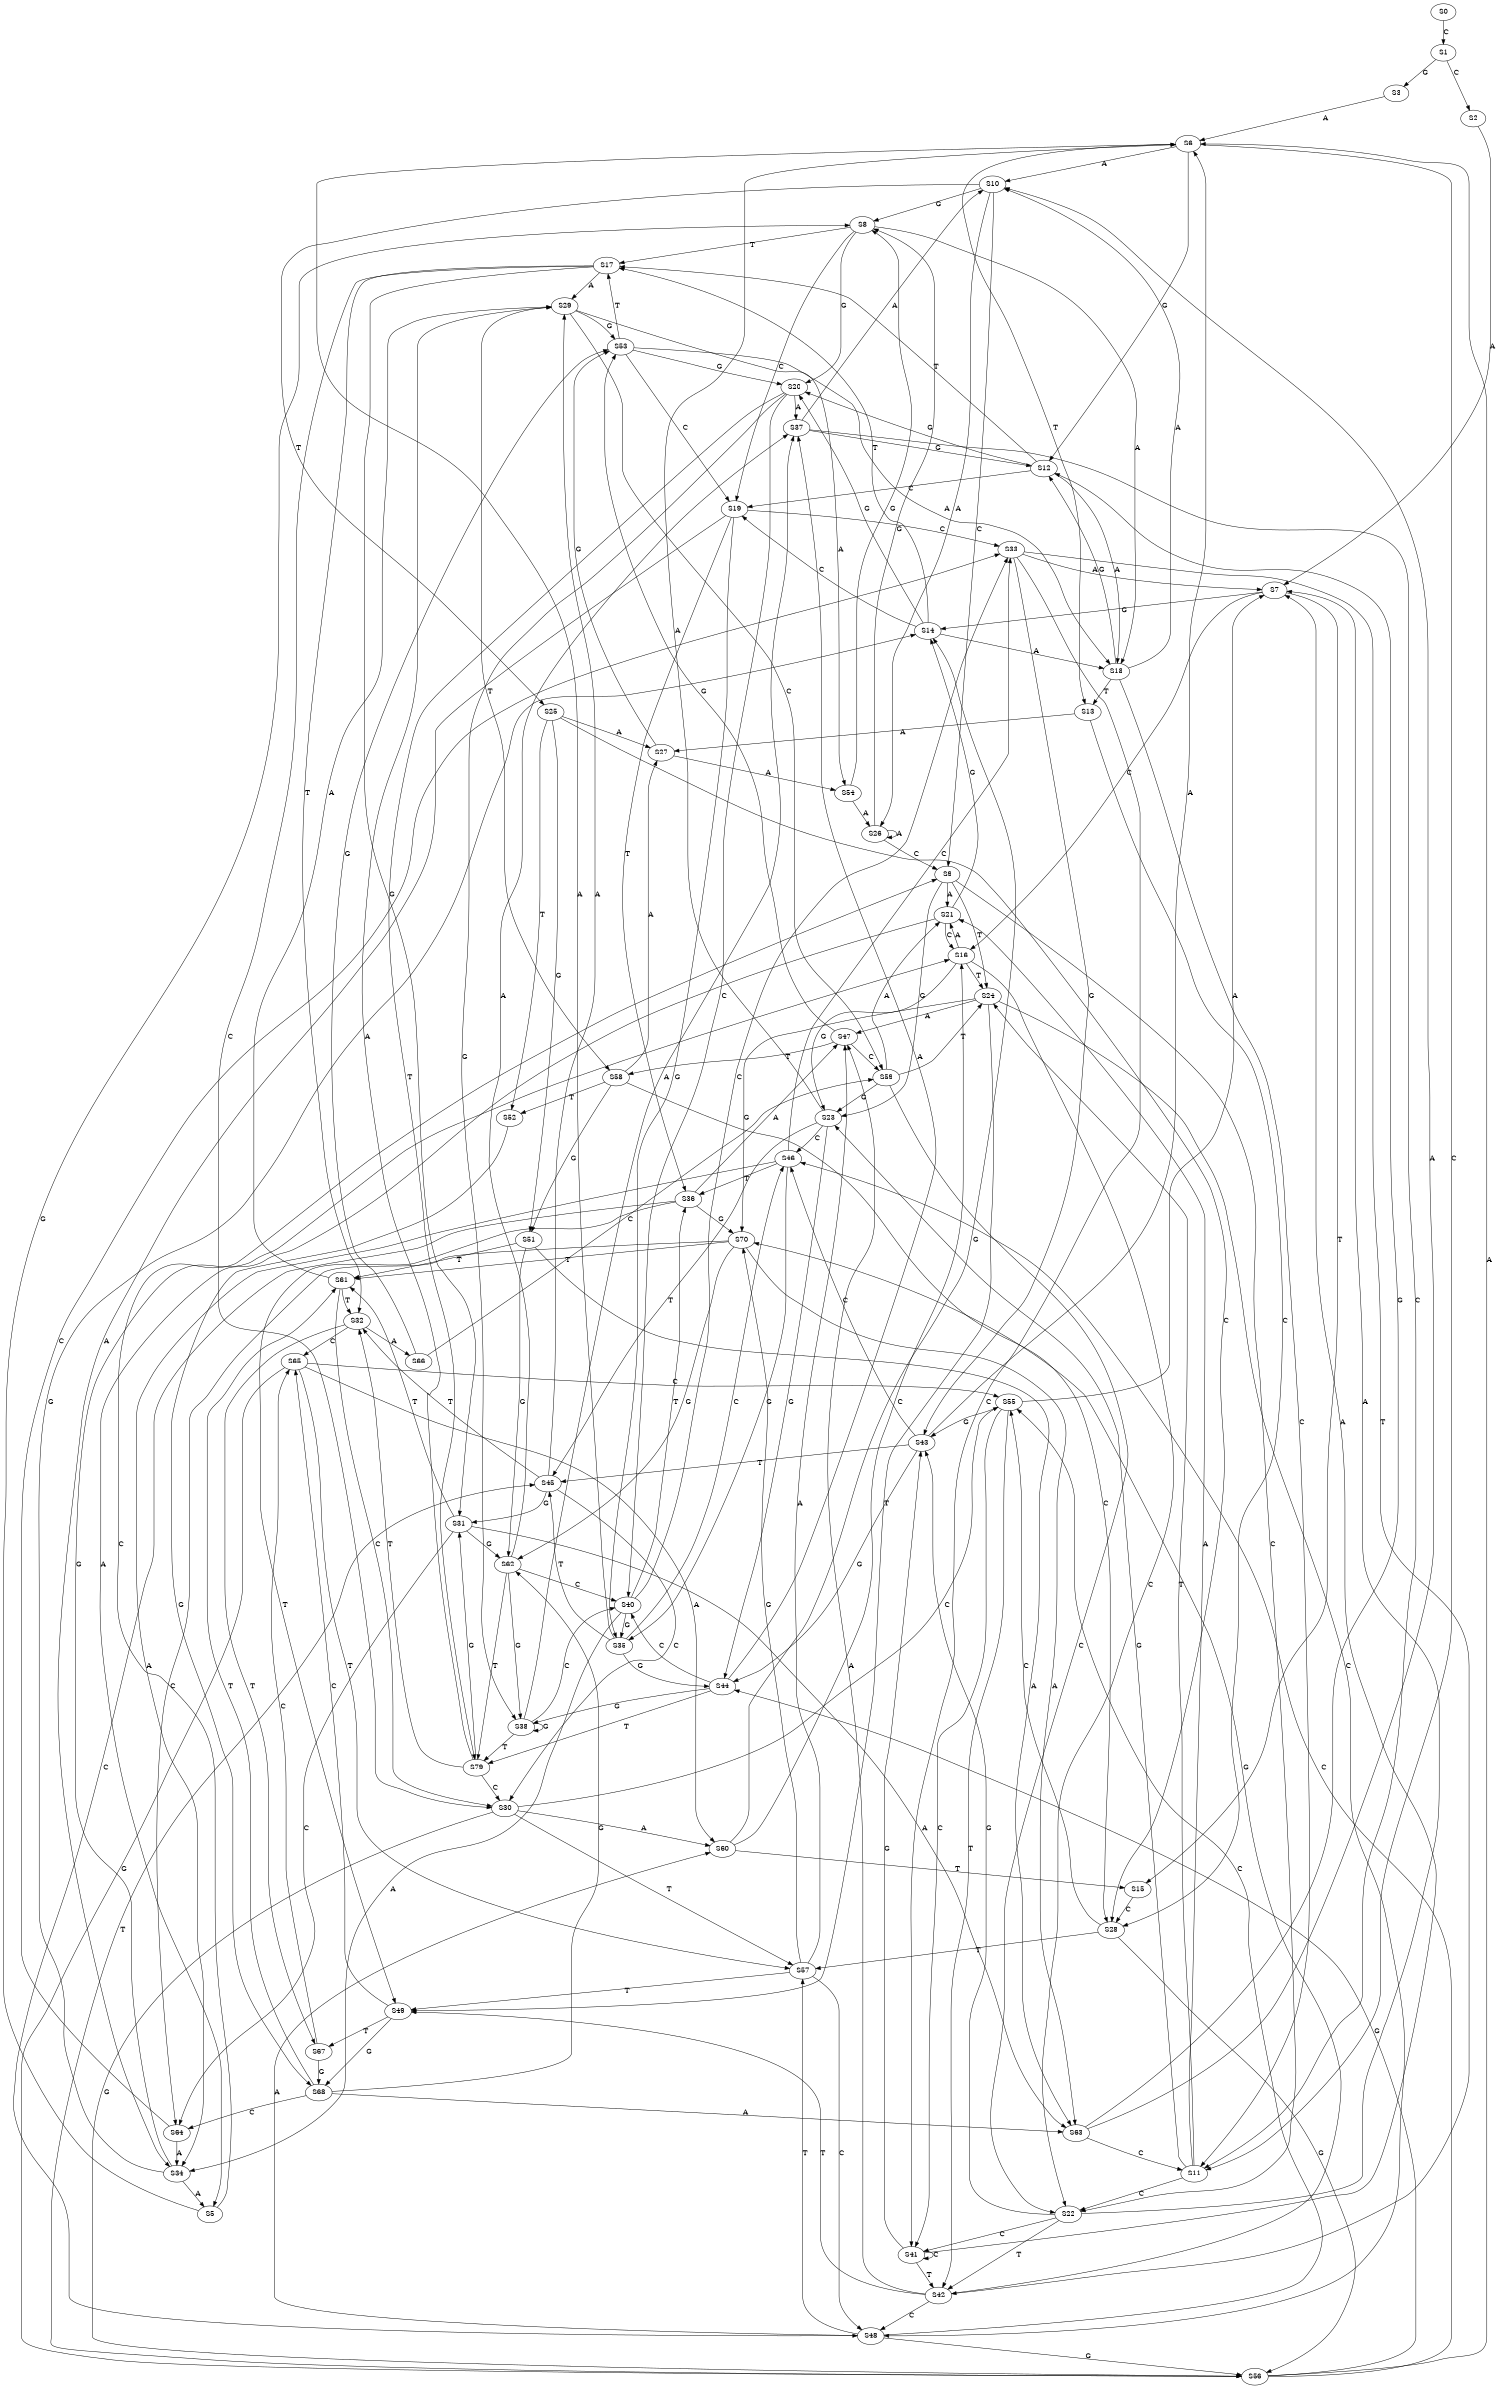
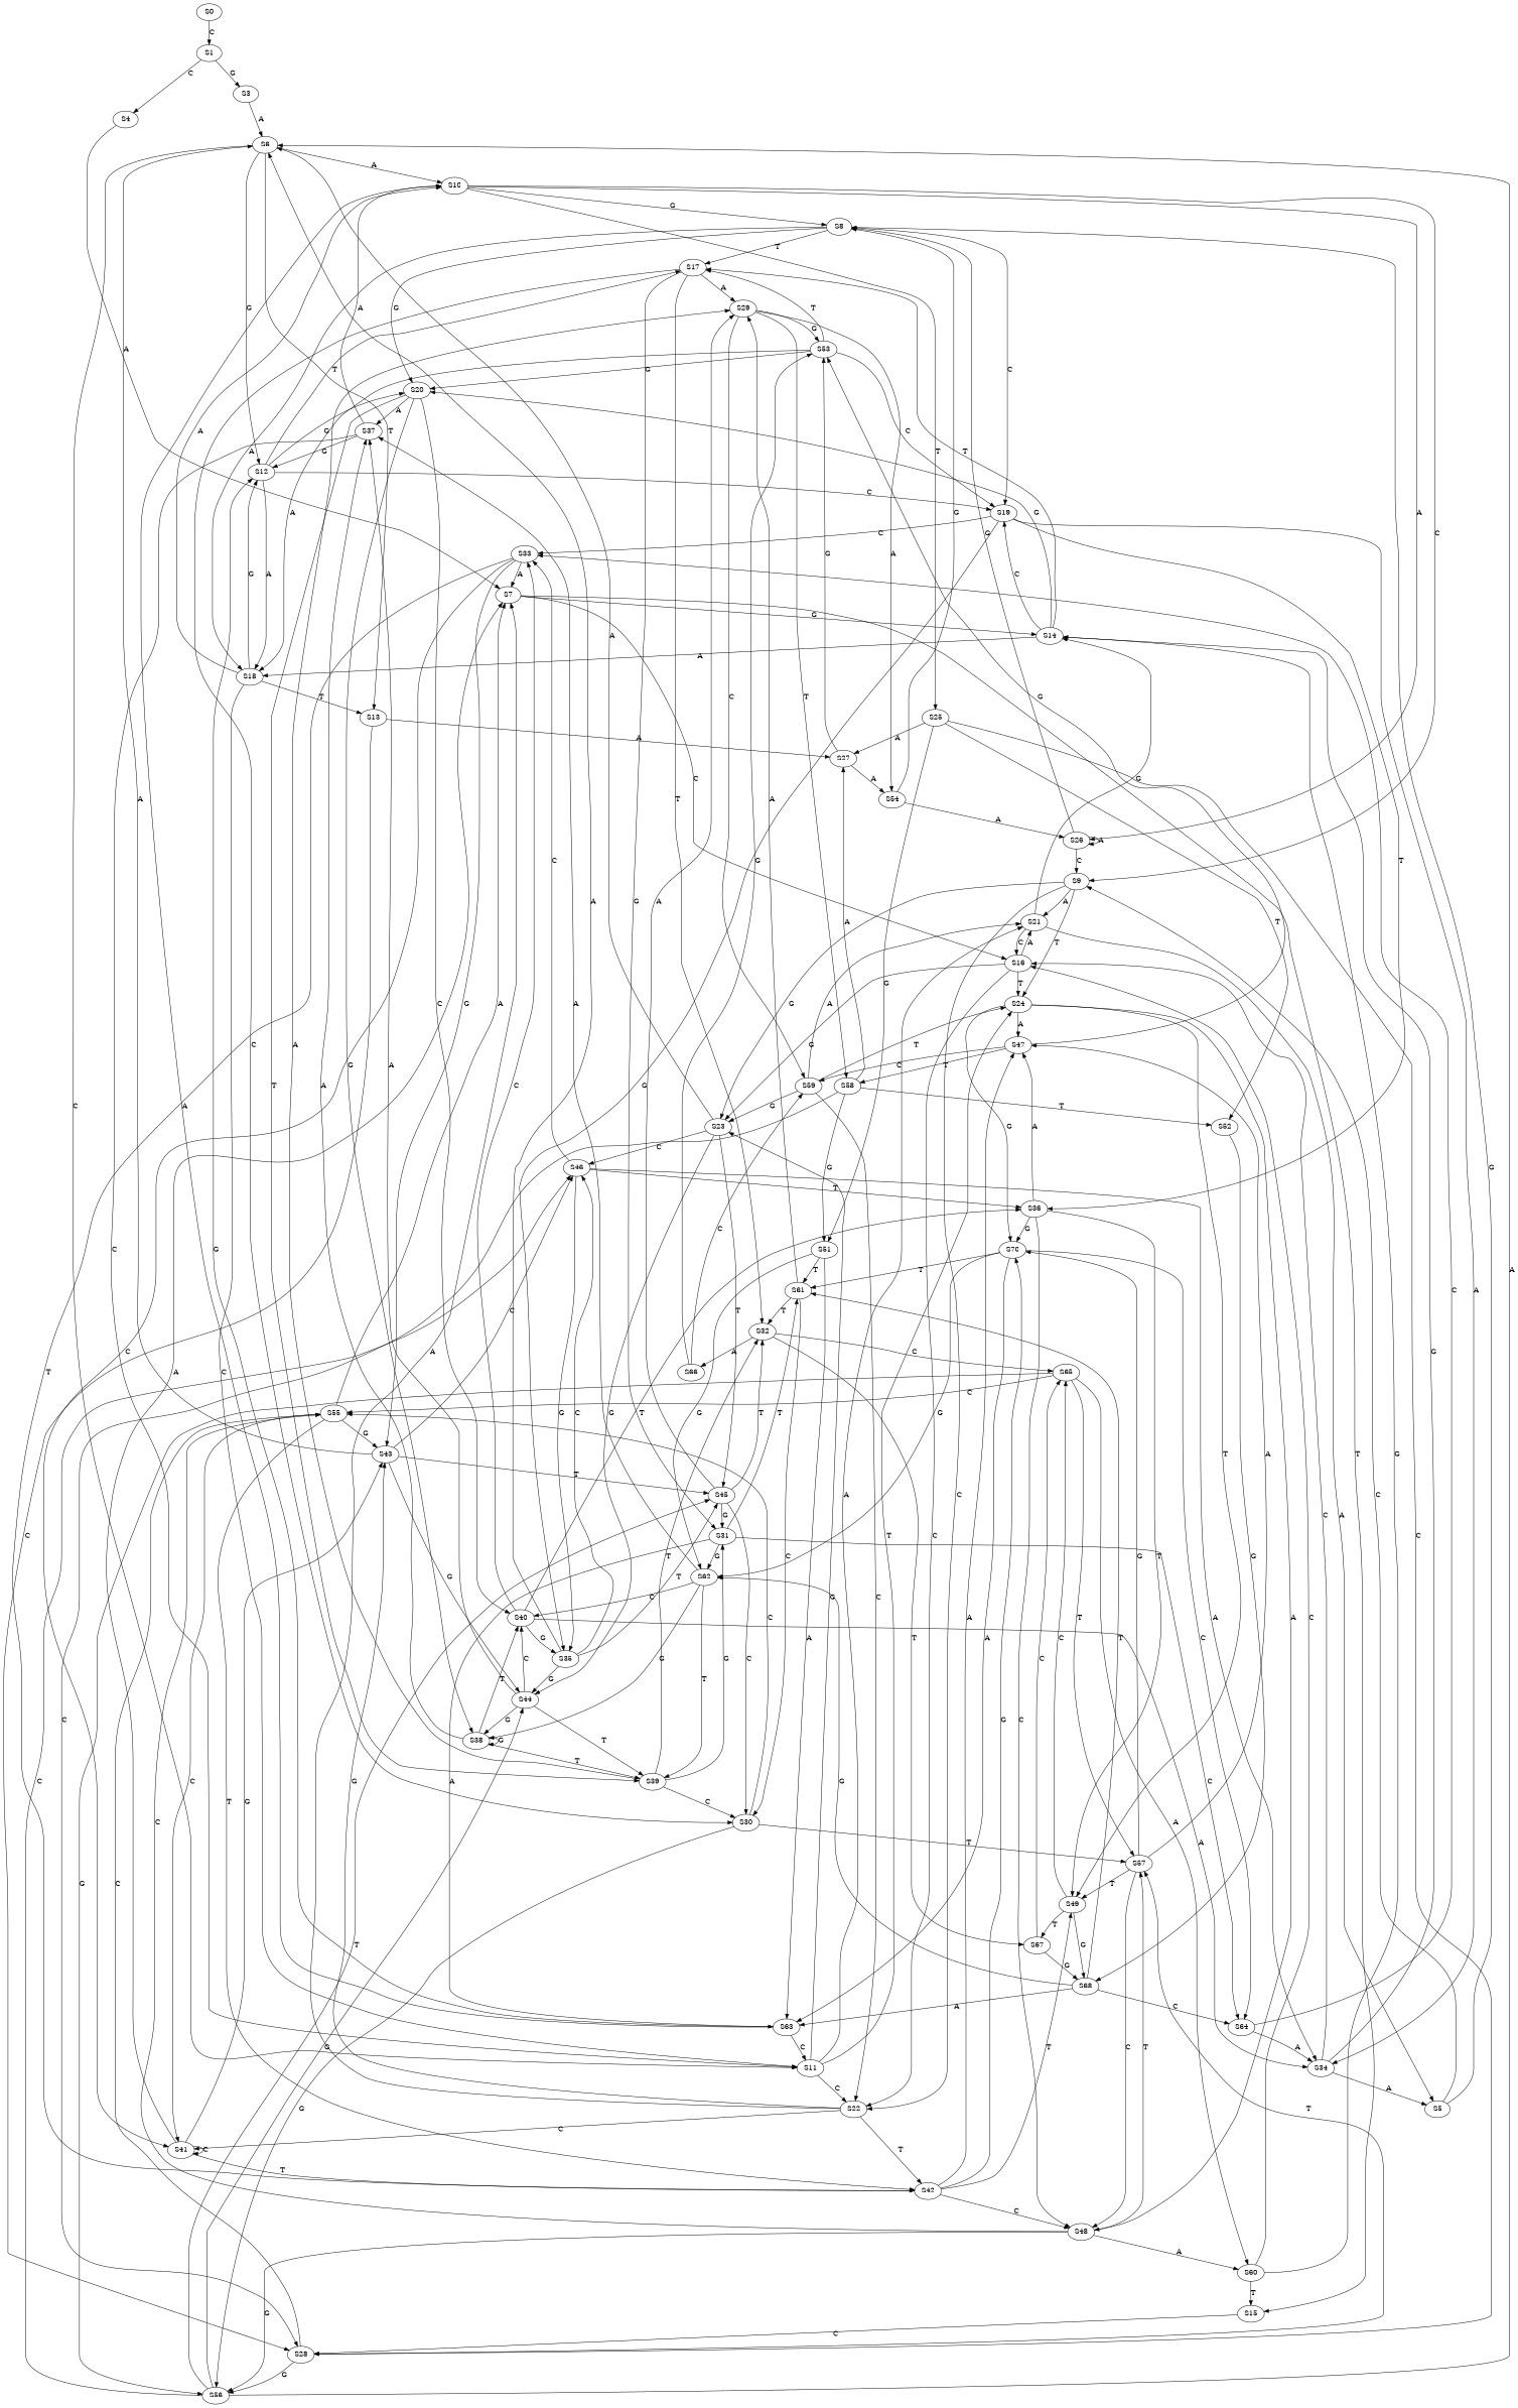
  strict digraph {
    S0
    S1
    S3
-   S4 [label=S2]
+   S4
    S6
    S7
    S5
    S8
    S9
    S10
    S11
    S12
    S13
    S14
    S15
    S16
    S17
    S18
    S19
    S20
    S21
    S22
    S23
    S24
    S25
    S26
    S27
    S28
    S29
    S30
    S31
    S32
    S33
    S34
    S35
    S36
    S37
    S38
-   S39 [label=S79]
+   S39
    S40
    S41
    S42
    S43
    S44
    S45
    S46
    S47
    S48
    S49
    n50 [label=S70]
    S51
    S52
    S53
    S54
    S55
    S56
    S57
    S58
    S59
    S60
    S61
    S62
    S63
    S64
    S65
    S66
    S67
    S68
    S0 -> S1 [label=C]
    S1 -> S3 [label=G]
    S1 -> S4 [label=C]
    S3 -> S6 [label=A]
    S4 -> S7 [label=A]
    S6 -> S10 [label=A]
    S6 -> S11 [label=C]
    S6 -> S12 [label=G]
    S6 -> S13 [label=T]
    S7 -> S14 [label=G]
    S7 -> S15 [label=T]
    S7 -> S16 [label=C]
    S5 -> S8 [label=G]
    S5 -> S9 [label=C]
    S8 -> S17 [label=T]
    S8 -> S18 [label=A]
    S8 -> S19 [label=C]
    S8 -> S20 [label=G]
    S9 -> S21 [label=A]
    S9 -> S22 [label=C]
    S9 -> S23 [label=G]
    S9 -> S24 [label=T]
    S10 -> S8 [label=G]
    S10 -> S9 [label=C]
    S10 -> S25 [label=T]
    S10 -> S26 [label=A]
    S11 -> S21 [label=A]
    S11 -> S22 [label=C]
    S11 -> S23 [label=G]
    S11 -> S24 [label=T]
    S12 -> S17 [label=T]
    S12 -> S18 [label=A]
    S12 -> S19 [label=C]
    S12 -> S20 [label=G]
    S13 -> S27 [label=A]
    S13 -> S28 [label=C]
    S14 -> S17 [label=T]
    S14 -> S18 [label=A]
    S14 -> S19 [label=C]
    S14 -> S20 [label=G]
    S15 -> S28 [label=C]
    S16 -> S21 [label=A]
    S16 -> S22 [label=C]
    S16 -> S23 [label=G]
    S16 -> S24 [label=T]
    S17 -> S29 [label=A]
    S17 -> S30 [label=C]
    S17 -> S31 [label=G]
    S17 -> S32 [label=T]
    S18 -> S10 [label=A]
    S18 -> S11 [label=C]
    S18 -> S12 [label=G]
    S18 -> S13 [label=T]
    S19 -> S33 [label=C]
    S19 -> S34 [label=A]
    S19 -> S35 [label=G]
    S19 -> S36 [label=T]
    S20 -> S37 [label=A]
    S20 -> S38 [label=G]
    S20 -> S39 [label=T]
    S20 -> S40 [label=C]
    S21 -> S5 [label=A]
    S21 -> S14 [label=G]
    S21 -> S16 [label=C]
    S22 -> S7 [label=A]
    S22 -> S41 [label=C]
    S22 -> S42 [label=T]
    S22 -> S43 [label=G]
    S23 -> S6 [label=A]
    S23 -> S44 [label=G]
    S23 -> S45 [label=T]
    S23 -> S46 [label=C]
    S24 -> S47 [label=A]
-   S24 -> S48 [label=C]
+   S24 -> S48 [label=A]
    S24 -> S49 [label=T]
    S24 -> n50 [label=G]
    S25 -> S27 [label=A]
    S25 -> S28 [label=C]
    S25 -> S51 [label=G]
    S25 -> S52 [label=T]
    S26 -> S8 [label=G]
    S26 -> S9 [label=C]
    S26 -> S26 [label=A]
    S27 -> S53 [label=G]
    S27 -> S54 [label=A]
    S28 -> S55 [label=C]
    S28 -> S56 [label=G]
    S28 -> S57 [label=T]
    S29 -> S53 [label=G]
    S29 -> S54 [label=A]
    S29 -> S58 [label=T]
    S29 -> S59 [label=C]
    S30 -> S55 [label=C]
    S30 -> S56 [label=G]
    S30 -> S57 [label=T]
-   S30 -> S60 [label=A]
    S31 -> S61 [label=T]
    S31 -> S62 [label=G]
    S31 -> S63 [label=A]
    S31 -> S64 [label=C]
    S32 -> S65 [label=C]
    S32 -> S66 [label=A]
    S32 -> S67 [label=T]
    S33 -> S7 [label=A]
    S33 -> S41 [label=C]
    S33 -> S42 [label=T]
    S33 -> S43 [label=G]
    S34 -> S5 [label=A]
    S34 -> S14 [label=G]
-   S34 -> S16 [label=G]
+   S34 -> S16 [label=C]
    S35 -> S6 [label=A]
    S35 -> S44 [label=G]
    S35 -> S45 [label=T]
    S35 -> S46 [label=C]
    S36 -> S47 [label=A]
    S36 -> S48 [label=C]
    S36 -> S49 [label=T]
    S36 -> n50 [label=G]
    S37 -> S10 [label=A]
    S37 -> S11 [label=C]
    S37 -> S12 [label=G]
    S38 -> S37 [label=A]
    S38 -> S38 [label=G]
    S38 -> S39 [label=T]
-   S38 -> S40 [label=C]
+   S38 -> S40 [label=T]
    S39 -> S29 [label=A]
    S39 -> S30 [label=C]
    S39 -> S31 [label=G]
    S39 -> S32 [label=T]
    S40 -> S33 [label=C]
    S40 -> S34 [label=A]
    S40 -> S35 [label=G]
    S40 -> S36 [label=T]
    S41 -> S7 [label=A]
    S41 -> S41 [label=C]
    S41 -> S42 [label=T]
    S41 -> S43 [label=G]
    S42 -> S47 [label=A]
    S42 -> S48 [label=C]
    S42 -> S49 [label=T]
    S42 -> n50 [label=G]
    S43 -> S6 [label=A]
    S43 -> S44 [label=G]
    S43 -> S45 [label=T]
    S43 -> S46 [label=C]
    S44 -> S37 [label=A]
    S44 -> S38 [label=G]
    S44 -> S39 [label=T]
    S44 -> S40 [label=C]
    S45 -> S29 [label=A]
    S45 -> S30 [label=C]
    S45 -> S31 [label=G]
    S45 -> S32 [label=T]
    S46 -> S33 [label=C]
    S46 -> S34 [label=A]
    S46 -> S35 [label=G]
    S46 -> S36 [label=T]
    S47 -> S53 [label=G]
    S47 -> S58 [label=T]
    S47 -> S59 [label=C]
    S48 -> S55 [label=C]
    S48 -> S56 [label=G]
    S48 -> S57 [label=T]
    S48 -> S60 [label=A]
    S49 -> S65 [label=C]
    S49 -> S67 [label=T]
    S49 -> S68 [label=G]
    n50 -> S61 [label=T]
    n50 -> S62 [label=G]
    n50 -> S63 [label=A]
    n50 -> S64 [label=C]
    S51 -> S61 [label=T]
    S51 -> S62 [label=G]
    S51 -> S63 [label=A]
    S52 -> S68 [label=G]
    S53 -> S17 [label=T]
    S53 -> S18 [label=A]
    S53 -> S19 [label=C]
    S53 -> S20 [label=G]
    S54 -> S8 [label=G]
    S54 -> S26 [label=A]
    S55 -> S7 [label=A]
    S55 -> S41 [label=C]
    S55 -> S42 [label=T]
    S55 -> S43 [label=G]
    S56 -> S6 [label=A]
    S56 -> S44 [label=G]
    S56 -> S45 [label=T]
    S56 -> S46 [label=C]
    S57 -> S47 [label=A]
    S57 -> S48 [label=C]
    S57 -> S49 [label=T]
    S57 -> n50 [label=G]
    S58 -> S27 [label=A]
    S58 -> S28 [label=C]
    S58 -> S51 [label=G]
    S58 -> S52 [label=T]
    S59 -> S21 [label=A]
    S59 -> S22 [label=C]
    S59 -> S23 [label=G]
    S59 -> S24 [label=T]
    S60 -> S14 [label=G]
    S60 -> S15 [label=T]
    S60 -> S16 [label=C]
    S61 -> S29 [label=A]
    S61 -> S30 [label=C]
    S61 -> S32 [label=T]
    S62 -> S37 [label=A]
    S62 -> S38 [label=G]
    S62 -> S39 [label=T]
    S62 -> S40 [label=C]
    S63 -> S10 [label=A]
    S63 -> S11 [label=C]
    S63 -> S12 [label=G]
    S64 -> S33 [label=C]
    S64 -> S34 [label=A]
    S65 -> S55 [label=C]
    S65 -> S56 [label=G]
    S65 -> S57 [label=T]
    S65 -> S60 [label=A]
    S66 -> S53 [label=G]
    S66 -> S59 [label=C]
    S67 -> S65 [label=C]
    S67 -> S68 [label=G]
    S68 -> S61 [label=T]
    S68 -> S62 [label=G]
    S68 -> S63 [label=A]
    S68 -> S64 [label=C]
  }
